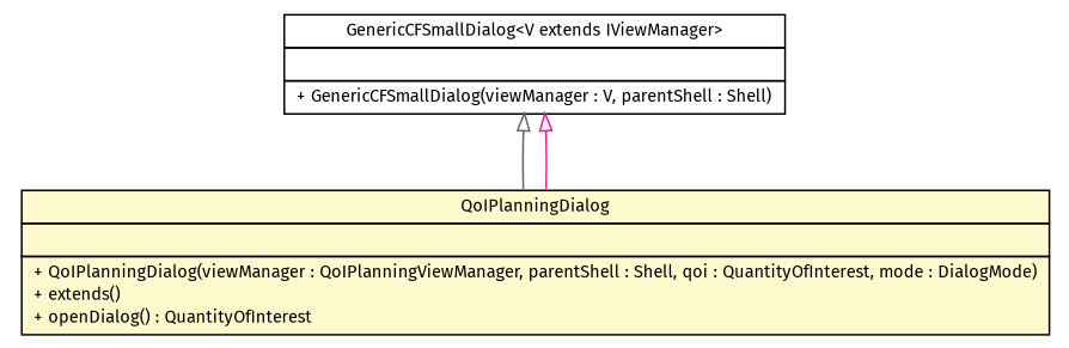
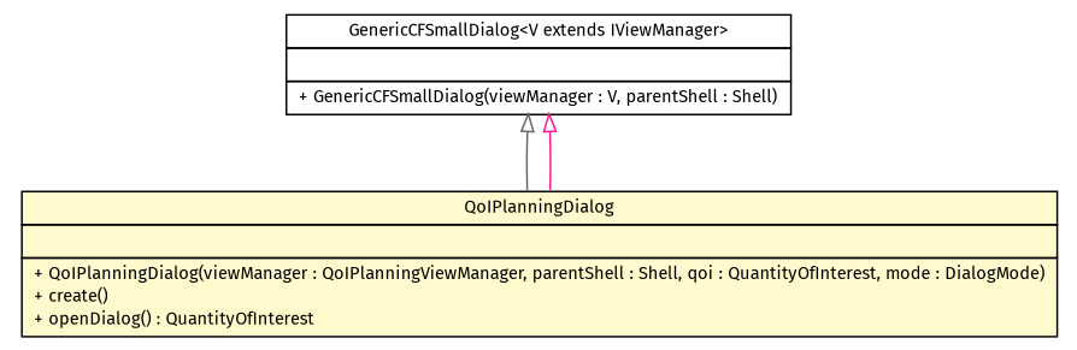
  digraph {
    nodesep=0.25
    ranksep=0.5
    fontname="Fira Sans"
    node [fontcolor=black fontname="Fira Sans" fontsize=10.0 shape=plaintext]
    edge [arrowtail=empty dir=back fontname="Fira Sans" fontsize=10 headport=p labelfontname=arial labelfontsize=10 tailport=p]
    n1 [label=<<table title="gov.sandia.cf.parts.dialogs.GenericCFSmallDialog" border="0" cellborder="1" cellspacing="0" cellpadding="2" port="p" href="../../dialogs/GenericCFSmallDialog.html"> 		<tr><td><table border="0" cellspacing="0" cellpadding="1"> <tr><td align="center" balign="center"> GenericCFSmallDialog&lt;V extends IViewManager&gt; </td></tr> 		</table></td></tr> 		<tr><td><table border="0" cellspacing="0" cellpadding="1"> <tr><td align="left" balign="left">  </td></tr> 		</table></td></tr> 		<tr><td><table border="0" cellspacing="0" cellpadding="1"> <tr><td align="left" balign="left"> + GenericCFSmallDialog(viewManager : V, parentShell : Shell) </td></tr> 		</table></td></tr> 		</table>>]
-   n2 [label=<<table title="gov.sandia.cf.parts.ui.qoiplanning.QoIPlanningDialog" border="0" cellborder="1" cellspacing="0" cellpadding="2" port="p" bgcolor="lemonChiffon" href="./QoIPlanningDialog.html"> 		<tr><td><table border="0" cellspacing="0" cellpadding="1"> <tr><td align="center" balign="center"> QoIPlanningDialog </td></tr> 		</table></td></tr> 		<tr><td><table border="0" cellspacing="0" cellpadding="1"> <tr><td align="left" balign="left">  </td></tr> 		</table></td></tr> 		<tr><td><table border="0" cellspacing="0" cellpadding="1"> <tr><td align="left" balign="left"> + QoIPlanningDialog(viewManager : QoIPlanningViewManager, parentShell : Shell, qoi : QuantityOfInterest, mode : DialogMode) </td></tr> <tr><td align="left" balign="left"> + extends() </td></tr> <tr><td align="left" balign="left"> + openDialog() : QuantityOfInterest </td></tr> 		</table></td></tr> 		</table>>]
+   n2 [label=<<table title="gov.sandia.cf.parts.ui.qoiplanning.QoIPlanningDialog" border="0" cellborder="1" cellspacing="0" cellpadding="2" port="p" bgcolor="lemonChiffon" href="./QoIPlanningDialog.html"> 		<tr><td><table border="0" cellspacing="0" cellpadding="1"> <tr><td align="center" balign="center"> QoIPlanningDialog </td></tr> 		</table></td></tr> 		<tr><td><table border="0" cellspacing="0" cellpadding="1"> <tr><td align="left" balign="left">  </td></tr> 		</table></td></tr> 		<tr><td><table border="0" cellspacing="0" cellpadding="1"> <tr><td align="left" balign="left"> + QoIPlanningDialog(viewManager : QoIPlanningViewManager, parentShell : Shell, qoi : QuantityOfInterest, mode : DialogMode) </td></tr> <tr><td align="left" balign="left"> + create() </td></tr> <tr><td align="left" balign="left"> + openDialog() : QuantityOfInterest </td></tr> 		</table></td></tr> 		</table>>]
    n1 -> n2 [color=gray40]
    n1 -> n2 [color=deeppink]
  }
